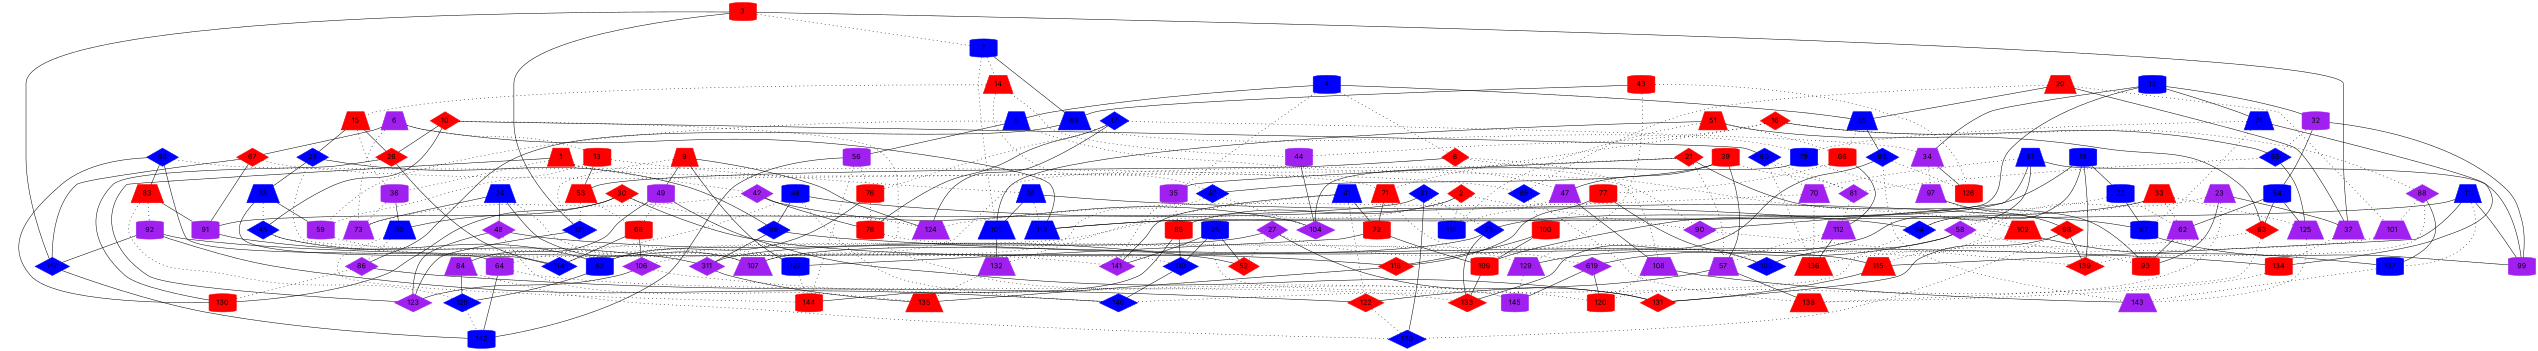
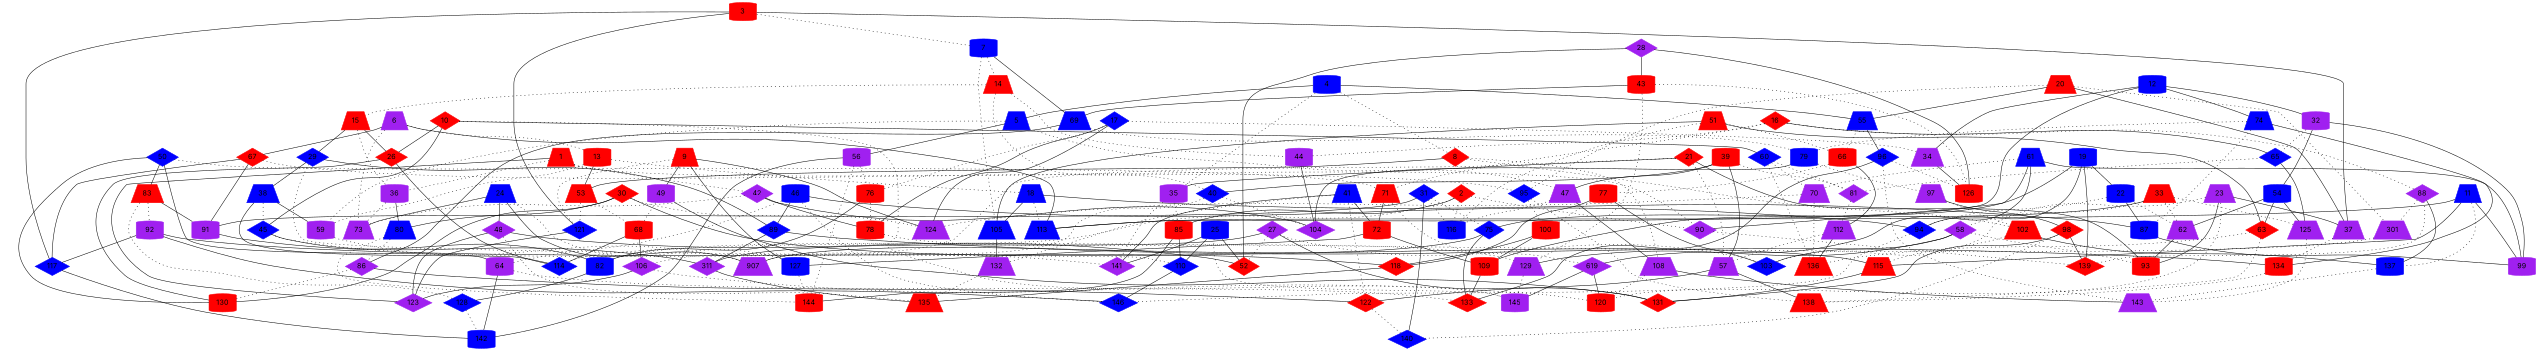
  graph {
    fontname=Inter
    node [color=red fontname=Inter shape=diamond style=filled]
    edge [fontname=Inter style=solid]
    1 [shape=trapezium]
    36 [color=purple shape=cylinder]
    42 [color=purple]
    90 [color=purple]
    123 [color=purple]
    73 [color=purple shape=trapezium]
    80 [color=blue shape=trapezium]
    78 [shape=cylinder]
    104 [color=purple]
    139
    2
    82 [color=blue shape=cylinder]
    85 [shape=cylinder]
    116 [color=blue shape=cylinder]
    128 [color=blue]
    110 [color=blue]
    144 [shape=cylinder]
    3 [shape=cylinder]
    7 [color=blue shape=cylinder]
    37 [color=purple shape=trapezium]
    117 [color=blue]
    121 [color=blue]
    14 [shape=trapezium]
    69 [color=blue shape=trapezium]
    105 [color=blue shape=trapezium]
    134 [shape=cylinder]
    142 [color=blue shape=cylinder]
    4 [color=blue shape=cylinder]
    5 [color=blue shape=trapezium]
    8
    35 [color=purple shape=cylinder]
    55 [color=blue shape=trapezium]
    47 [color=purple shape=trapezium]
    56 [color=purple shape=cylinder]
    59 [color=purple shape=cylinder]
    53 [shape=trapezium]
    102 [shape=trapezium]
    108 [color=purple shape=trapezium]
    141 [color=purple]
    66 [shape=cylinder]
    96 [color=blue]
    76 [shape=cylinder]
-   107 [color=purple shape=trapezium]
+   107 [color=purple shape=trapezium label=907]
    6 [color=purple shape=trapezium]
    13 [shape=cylinder]
    67
    113 [color=blue shape=trapezium]
    18 [color=blue shape=trapezium]
    95 [color=blue]
    91 [color=purple shape=cylinder]
    15 [shape=trapezium]
    40 [color=blue]
    44 [color=purple shape=cylinder]
    79 [color=blue shape=cylinder]
    86 [color=purple]
    132 [color=purple shape=trapezium]
    68 [shape=cylinder]
    115 [shape=trapezium]
    137 [color=blue shape=cylinder]
    120 [shape=cylinder]
    143 [color=purple shape=trapezium]
    9 [shape=trapezium]
    49 [color=purple shape=cylinder]
    124 [color=purple shape=trapezium]
    127 [color=blue shape=cylinder]
    131
-   84 [color=purple shape=trapezium]
    10
    26
    45 [color=blue]
    60 [color=blue]
    145 [color=purple shape=cylinder]
    114 [color=blue]
    130 [shape=cylinder]
    81 [color=purple]
    70 [color=purple shape=trapezium]
    136 [shape=trapezium]
    11 [color=blue shape=trapezium]
    99 [color=purple shape=cylinder]
    12 [color=blue shape=cylinder]
    32 [color=purple shape=cylinder]
    34 [color=purple shape=trapezium]
    74 [color=blue shape=trapezium]
    65 [color=blue]
    54 [color=blue shape=cylinder]
    126 [shape=cylinder]
    97 [color=purple shape=trapezium]
    87 [color=blue shape=cylinder]
    29 [color=blue]
    38 [color=blue shape=trapezium]
    89 [color=blue]
    16
    71 [shape=trapezium]
    88 [color=purple]
    125 [color=purple shape=trapezium]
    72 [shape=cylinder]
    n97 [color=purple label=619]
-   101 [color=purple shape=trapezium]
+   101 [color=purple shape=trapezium label=301]
    17 [color=blue]
    129 [color=purple shape=trapezium]
    19 [color=blue shape=cylinder]
    22 [color=blue shape=cylinder]
    94 [color=blue]
    109 [shape=cylinder]
    62 [color=purple shape=trapezium]
    146 [color=blue]
    133
    20 [shape=trapezium]
    138 [shape=trapezium]
    100 [shape=cylinder]
    21
    57 [color=purple shape=trapezium]
    93 [shape=cylinder]
    106 [color=purple]
    122
    23 [color=purple shape=trapezium]
    103 [color=blue]
    24 [color=blue shape=trapezium]
    48 [color=purple]
    52
    135 [shape=trapezium]
    25 [color=blue shape=cylinder]
    27 [color=purple]
    n124 [color=purple label=311]
+   28 [color=purple]
    43 [shape=cylinder]
    140 [color=blue]
    30
    31 [color=blue]
    75 [color=blue]
    63
    33 [shape=trapezium]
    58 [color=purple]
    98
    39 [shape=cylinder]
    112 [color=purple shape=trapezium]
    41 [color=blue shape=trapezium]
    46 [color=blue shape=cylinder]
    64 [color=purple shape=cylinder]
    50 [color=blue]
    83 [shape=trapezium]
    92 [color=purple shape=cylinder]
    51 [shape=trapezium]
    77 [shape=cylinder]
    61 [color=blue shape=trapezium]
    118
    1 -- 36 [style=dotted]
    1 -- 42 [style=dotted]
    1 -- 90 [style=dotted]
    1 -- 123
    36 -- 73 [style=dotted]
    36 -- 80
    42 -- 73 [style=dotted]
    42 -- 78
    42 -- 104
    90 -- 139 [style=dotted]
    80 -- 144 [style=dotted]
    80 -- 86 [style=dotted]
    78 -- 129 [style=dotted]
    2 -- 90 [style=dotted]
    2 -- 82 [style=dotted]
    2 -- 85
    2 -- 116 [style=dotted]
    82 -- 128
    85 -- 110
    85 -- 144
    128 -- 142 [style=dotted]
    110 -- 146
    3 -- 7 [style=dotted]
    3 -- 37
    3 -- 117
    3 -- 121
    7 -- 14 [style=dotted]
    7 -- 69
    7 -- 105 [style=dotted]
    37 -- 134 [style=dotted]
    117 -- 142
    121 -- 123
    14 -- 15 [style=dotted]
    14 -- 40 [style=dotted]
    14 -- 44 [style=dotted]
    69 -- 79 [style=dotted]
    69 -- 86
    105 -- 132
    134 -- 138 [style=dotted]
    4 -- 5
    4 -- 8 [style=dotted]
    4 -- 35 [style=dotted]
    4 -- 55
    5 -- 47 [style=dotted]
    5 -- 56
    5 -- 59 [style=dotted]
    8 -- 53
    8 -- 102 [style=dotted]
    8 -- 108 [style=dotted]
    35 -- 85 [style=dotted]
    35 -- 141 [style=dotted]
    55 -- 66 [style=dotted]
    55 -- 96
    47 -- 116 [style=dotted]
    47 -- 108
    56 -- 144 [style=dotted]
    56 -- 142
    56 -- 76 [style=dotted]
    59 -- 107 [style=dotted]
    53 -- 121 [style=dotted]
    53 -- 68 [style=dotted]
    102 -- 115 [style=dotted]
    102 -- 137
    108 -- 120 [style=dotted]
    108 -- 143
    66 -- 112
    66 -- 77 [style=dotted]
    96 -- 143 [style=dotted]
    96 -- 126 [style=dotted]
    96 -- 133
    76 -- 78 [style=dotted]
    76 -- 82
    6 -- 73 [style=dotted]
    6 -- 13 [style=dotted]
    6 -- 67
    6 -- 113
    13 -- 59 [style=dotted]
    13 -- 53
    13 -- 18 [style=dotted]
    67 -- 117
    67 -- 95 [style=dotted]
    67 -- 91
    18 -- 105
    18 -- 113 [style=dotted]
    18 -- 87
    95 -- 138 [style=dotted]
    95 -- 100 [style=dotted]
    91 -- n124
    15 -- 36 [style=dotted]
    15 -- 26
    15 -- 29
    40 -- 104 [style=dotted]
    40 -- 107 [style=dotted]
    44 -- 104
    79 -- 104
    79 -- 97 [style=dotted]
    86 -- 130 [style=dotted]
    86 -- 122
    132 -- 135 [style=dotted]
    68 -- 114
    68 -- 106
    115 -- 131
    137 -- 143 [style=dotted]
    9 -- 121 [style=dotted]
    9 -- 49
    9 -- 124
    9 -- 127
    49 -- 68 [style=dotted]
    49 -- 131
-   49 -- 84
    127 -- 144 [style=dotted]
-   84 -- 128
-   84 -- 140 [style=dotted]
    10 -- 26
    10 -- 45
    10 -- 60
    10 -- 145 [style=dotted]
    26 -- 114
    26 -- 130
    45 -- 82
    45 -- 141 [style=dotted]
    60 -- 81 [style=dotted]
    60 -- 70 [style=dotted]
    60 -- 136 [style=dotted]
    81 -- 112 [style=dotted]
    70 -- 124 [style=dotted]
    70 -- 136 [style=dotted]
    11 -- 113
    11 -- 115
    11 -- 137 [style=dotted]
    11 -- 99
    12 -- 113
    12 -- 32
    12 -- 34
    12 -- 74
    32 -- 99
    32 -- 65 [style=dotted]
    32 -- 54
    34 -- 126
-   34 -- 97 [style=dotted]
    74 -- 134
    74 -- 79 [style=dotted]
    74 -- 87 [style=dotted]
    65 -- 81 [style=dotted]
    65 -- 125
    54 -- 125
    54 -- 62
    54 -- 63
    97 -- 102 [style=dotted]
    97 -- 98
    87 -- 99
    29 -- 110 [style=dotted]
    29 -- 38
    29 -- 89
    38 -- 59
    38 -- 45 [style=dotted]
    38 -- 114
    89 -- 134
    89 -- n124
    16 -- 44 [style=dotted]
    16 -- 65
    16 -- 71 [style=dotted]
    16 -- 88 [style=dotted]
    71 -- 72
    71 -- n97 [style=dotted]
    88 -- 139 [style=dotted]
    88 -- 137
    88 -- 101 [style=dotted]
    125 -- 143 [style=dotted]
    72 -- 127
    72 -- 109
    n97 -- 120
    n97 -- 145
    101 -- 114 [style=dotted]
    17 -- 78
    17 -- 76 [style=dotted]
    17 -- 124
    17 -- 34 [style=dotted]
    129 -- 145 [style=dotted]
    19 -- 139
    19 -- 22
    19 -- 94
    19 -- 109
    22 -- 87
    22 -- 94 [style=dotted]
    22 -- 62 [style=dotted]
    94 -- 146 [style=dotted]
    109 -- 133
    62 -- 93
    20 -- 37
    20 -- 55
    20 -- 95 [style=dotted]
    20 -- 101 [style=dotted]
    100 -- 109
    100 -- 118
    21 -- 35
    21 -- 57 [style=dotted]
    21 -- 93
    21 -- 106 [style=dotted]
    57 -- 138
    57 -- 122
    106 -- 123
    106 -- 120 [style=dotted]
    122 -- 140 [style=dotted]
    23 -- 37
    23 -- 120 [style=dotted]
    23 -- 93
    23 -- 103 [style=dotted]
    24 -- 73
    24 -- 107
    24 -- 127 [style=dotted]
    24 -- 48
    48 -- 123
    48 -- 52
    48 -- 135 [style=dotted]
    25 -- 110
    25 -- 141
    25 -- 145 [style=dotted]
    25 -- 52
    27 -- 131
    27 -- 103 [style=dotted]
    27 -- 52 [style=dotted]
    27 -- n124
    n124 -- 135
+   28 -- 126
+   28 -- 52
+   28 -- 43
    43 -- 69
    43 -- 126 [style=dotted]
    43 -- 129 [style=dotted]
    30 -- 80
    30 -- 115
    30 -- 124 [style=dotted]
    30 -- 130
    31 -- 116 [style=dotted]
    31 -- 91
    31 -- 140
    31 -- 75 [style=dotted]
    75 -- 107
    75 -- 133
    63 -- 136 [style=dotted]
    63 -- 138 [style=dotted]
    33 -- 125 [style=dotted]
    33 -- 62 [style=dotted]
    33 -- 75
    33 -- 58 [style=dotted]
    58 -- 129
    58 -- 93 [style=dotted]
    58 -- 103
    98 -- 139
    98 -- 131
    98 -- 140 [style=dotted]
    39 -- 47
    39 -- 40
    39 -- 81 [style=dotted]
    39 -- 57
    112 -- 136
    112 -- 57 [style=dotted]
    41 -- 141
    41 -- 132 [style=dotted]
    41 -- 72
    41 -- 122 [style=dotted]
    46 -- 89
    46 -- 94
    46 -- 146 [style=dotted]
    46 -- 64 [style=dotted]
    64 -- 142
    64 -- 133 [style=dotted]
    50 -- 130
    50 -- 71 [style=dotted]
    50 -- 64
    50 -- 83
    83 -- 128 [style=dotted]
    83 -- 91
    83 -- 92 [style=dotted]
    92 -- 117
    92 -- 146
    92 -- 118
    51 -- 116 [style=dotted]
    51 -- 105
    51 -- 66 [style=dotted]
    51 -- 63
    77 -- 100 [style=dotted]
    77 -- 103
    77 -- 118
    61 -- 90
    61 -- 70 [style=dotted]
    61 -- 99
    61 -- n97
    118 -- 135
  }
